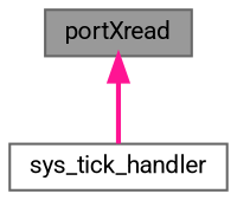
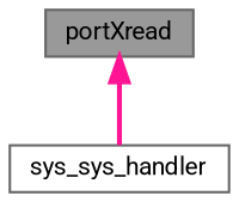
  digraph {
    rankdir=TB
    fontname=Roboto
    node [fontname=Roboto fontsize=10 shape=box style=filled]
    n1 [color=gray40 fillcolor=grey60 fontcolor=black height=0.2 label=portXread width=0.4]
-   n2 [color=grey40 fillcolor=white height=0.2 label=sys_tick_handler width=0.4]
+   n2 [color=grey40 fillcolor=white height=0.2 label=sys_sys_handler width=0.4]
    n1 -> n2 [color=deeppink dir=back fontname=Roboto fontsize=10 labelfontname=Helvetica labelfontsize=10 style=bold]
  }
